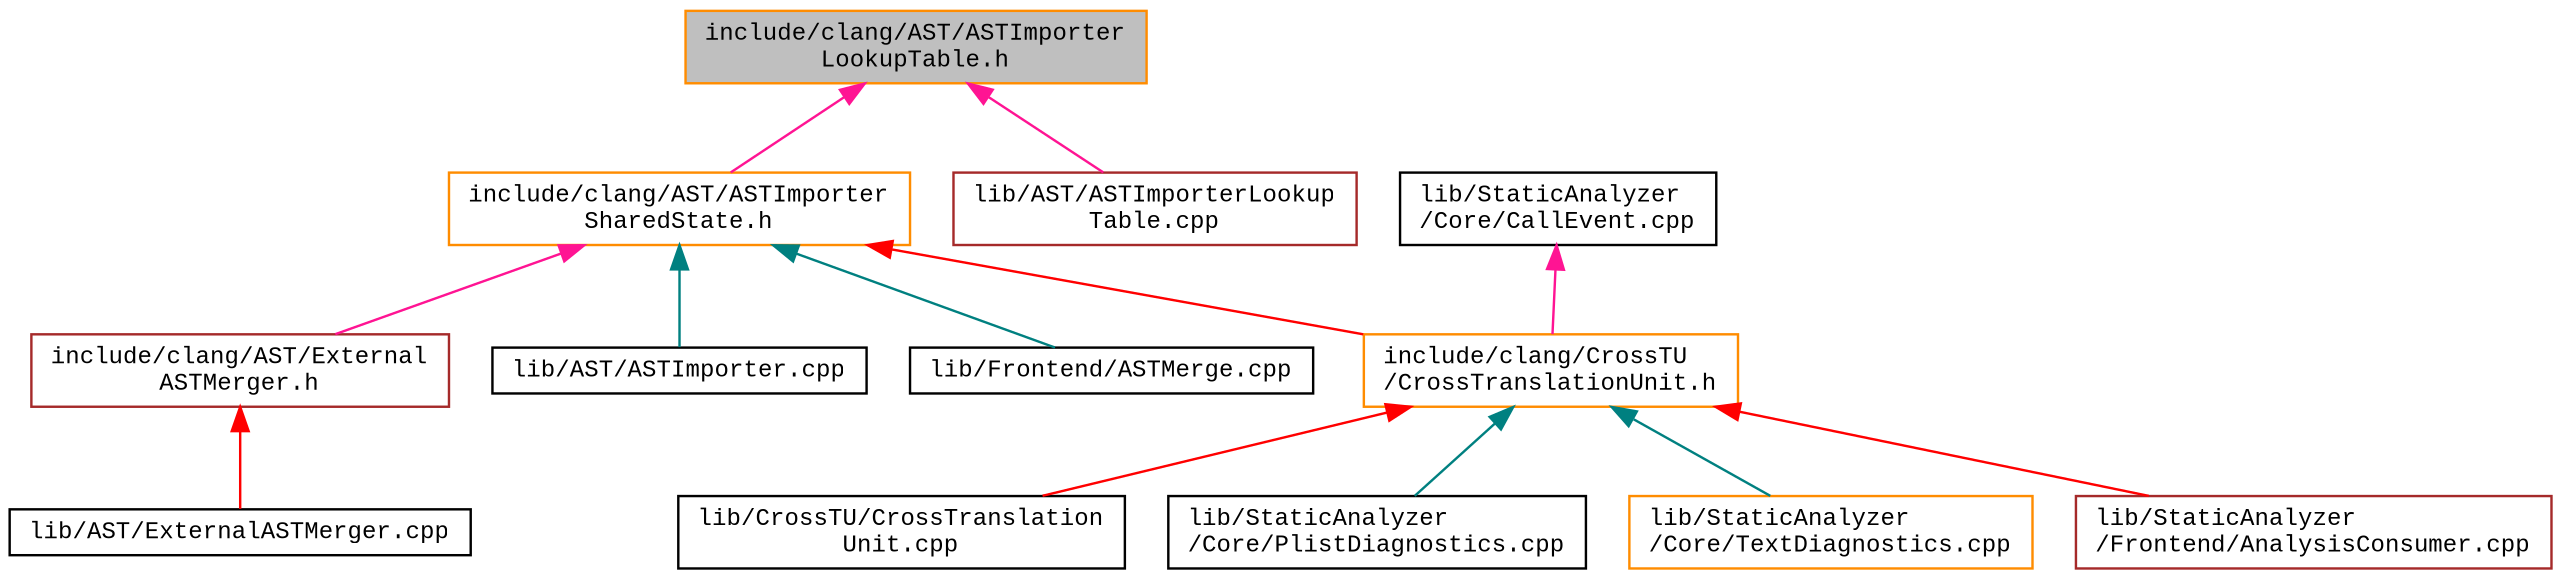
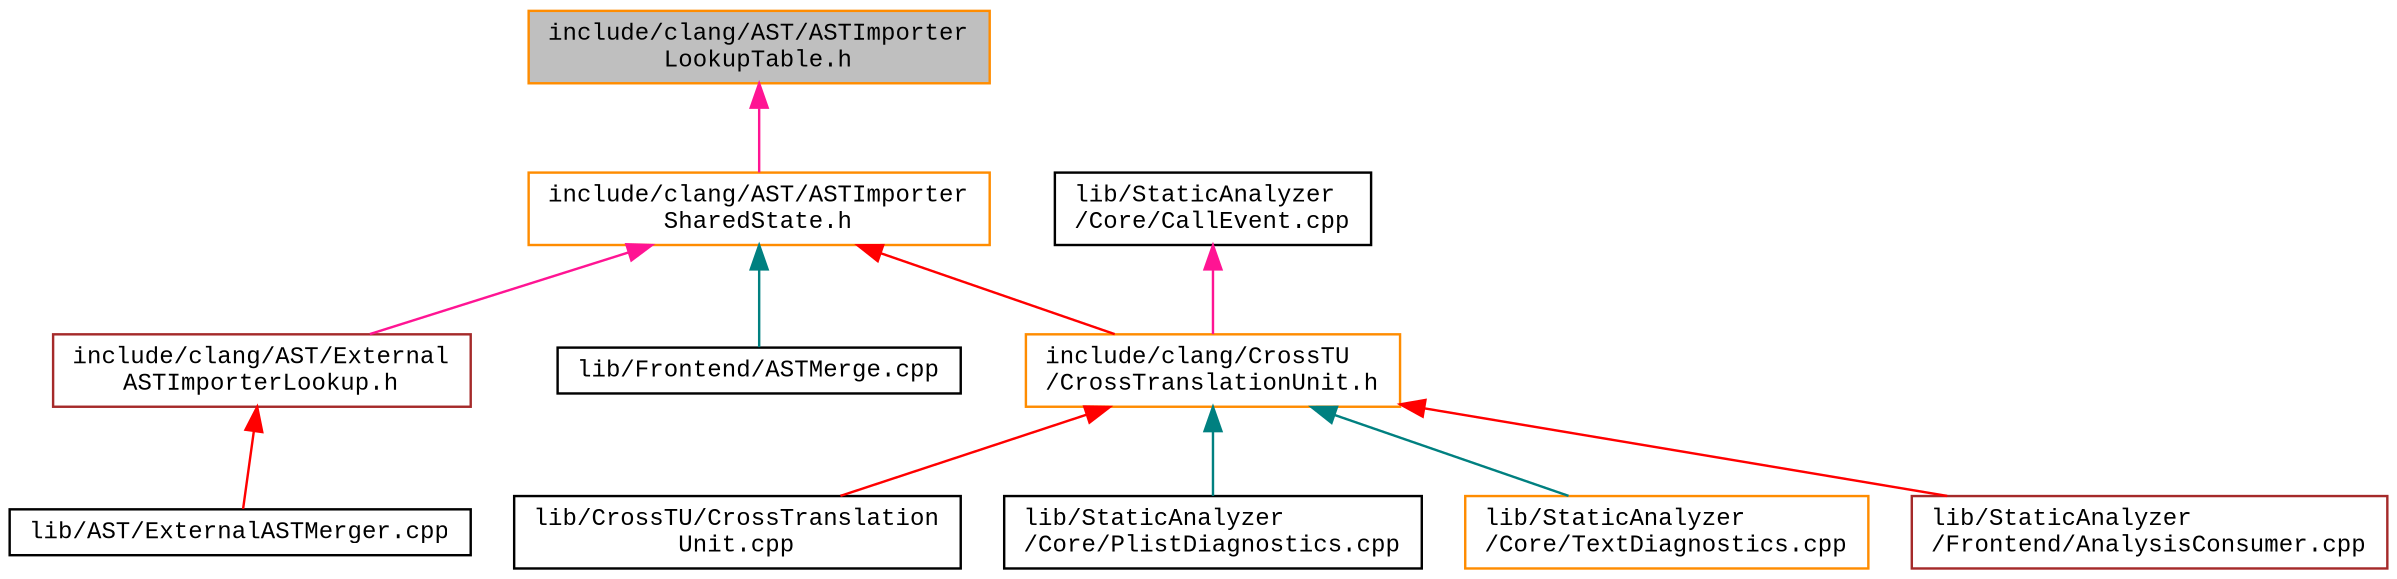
  digraph {
    fontname="Liberation Mono"
    node [color=black fontname="Liberation Mono" fontsize=10 shape=record]
    edge [color=deeppink dir=back fontname="Liberation Mono" fontsize=10 labelfontname=Helvetica labelfontsize=10 style=solid]
    n1 [color=darkorange fillcolor=grey75 fontcolor=black height=0.2 label="include/clang/AST/ASTImporter\lLookupTable.h" style=filled width=0.4]
    n2 [color=darkorange height=0.2 label="include/clang/AST/ASTImporter\lSharedState.h" width=0.4]
-   n3 [color=brown height=0.2 label="lib/AST/ASTImporterLookup\lTable.cpp" width=0.4]
-   n4 [color=brown height=0.2 label="include/clang/AST/External\lASTMerger.h" width=0.4]
+   n4 [color=brown height=0.2 label="include/clang/AST/External\lASTImporterLookup.h" width=0.4]
    n5 [color=darkorange height=0.2 label="include/clang/CrossTU\l/CrossTranslationUnit.h" width=0.4]
-   n6 [height=0.2 label="lib/AST/ASTImporter.cpp" width=0.4]
    n7 [height=0.2 label="lib/Frontend/ASTMerge.cpp" width=0.4]
    n8 [height=0.2 label="lib/AST/ExternalASTMerger.cpp" width=0.4]
    n9 [height=0.2 label="lib/CrossTU/CrossTranslation\lUnit.cpp" width=0.4]
    n10 [height=0.2 label="lib/StaticAnalyzer\l/Core/PlistDiagnostics.cpp" width=0.4]
    n11 [color=darkorange height=0.2 label="lib/StaticAnalyzer\l/Core/TextDiagnostics.cpp" width=0.4]
    n12 [color=brown height=0.2 label="lib/StaticAnalyzer\l/Frontend/AnalysisConsumer.cpp" width=0.4]
    n13 [height=0.2 label="lib/StaticAnalyzer\l/Core/CallEvent.cpp" width=0.4]
    n1 -> n2
-   n1 -> n3
    n2 -> n4
    n2 -> n5 [color=red]
-   n2 -> n6 [color=teal]
    n2 -> n7 [color=teal]
    n4 -> n8 [color=red]
    n5 -> n9 [color=red]
    n5 -> n10 [color=teal]
    n5 -> n11 [color=teal]
    n5 -> n12 [color=red]
    n13 -> n5
  }
